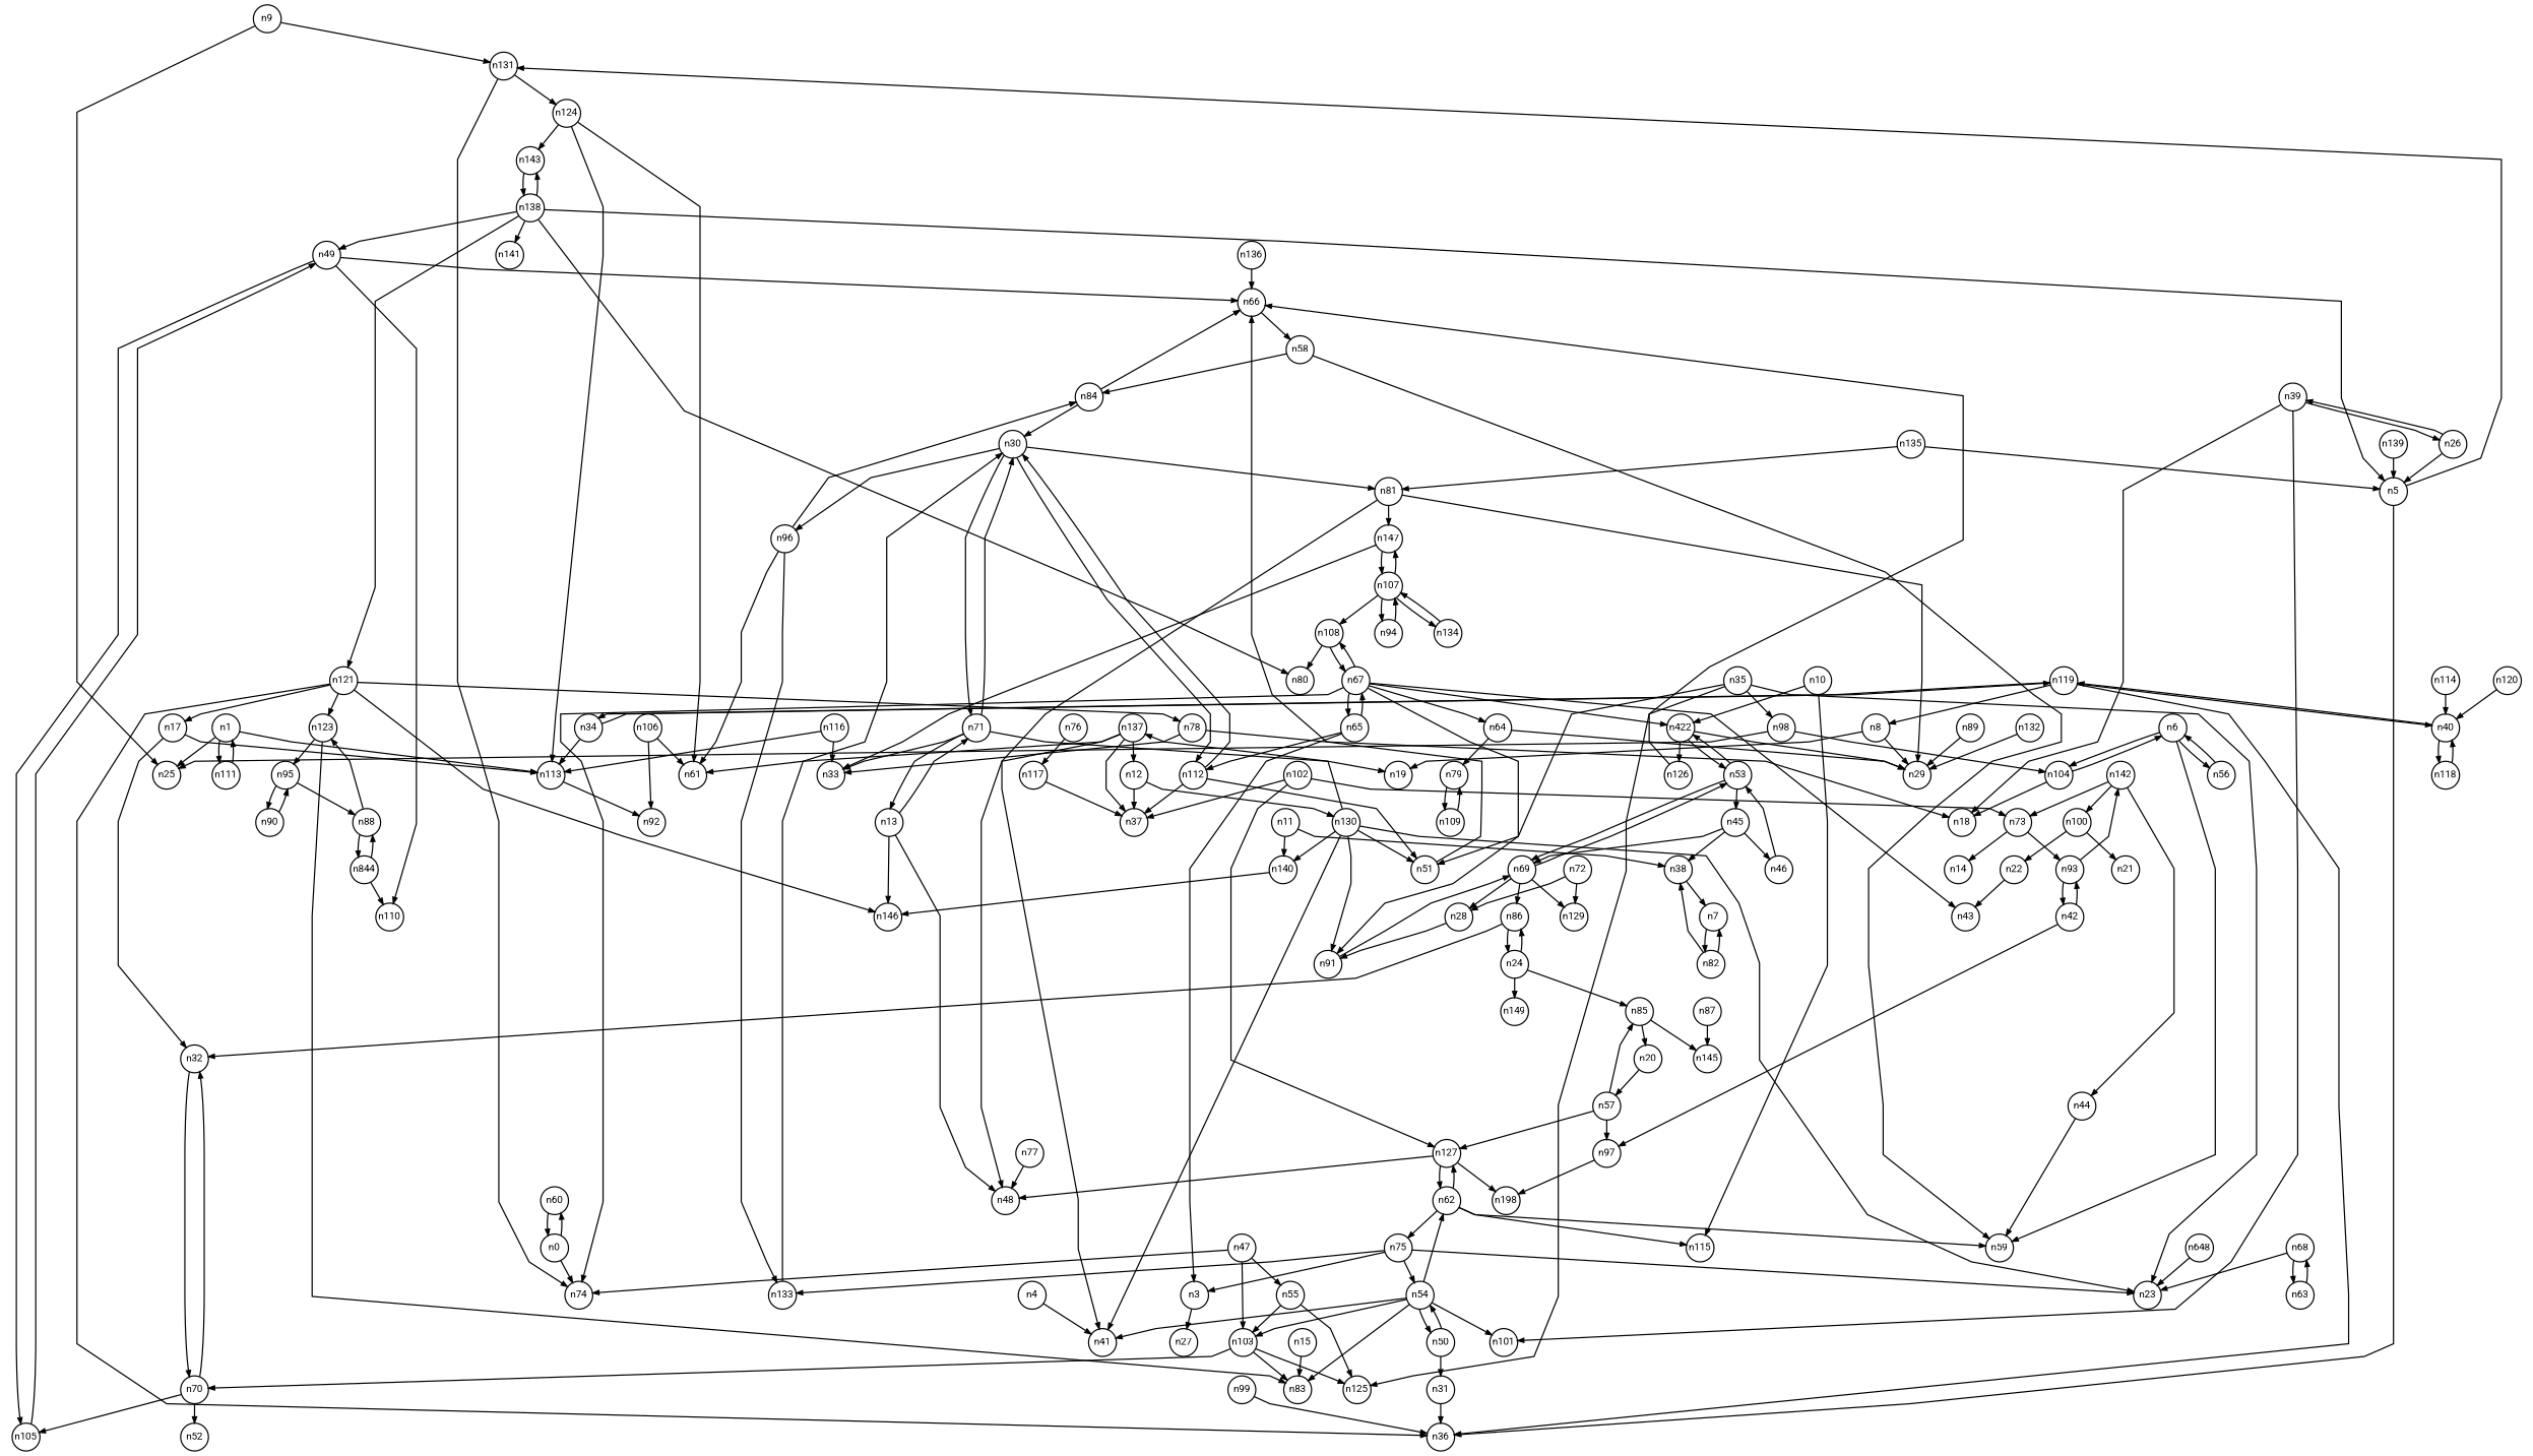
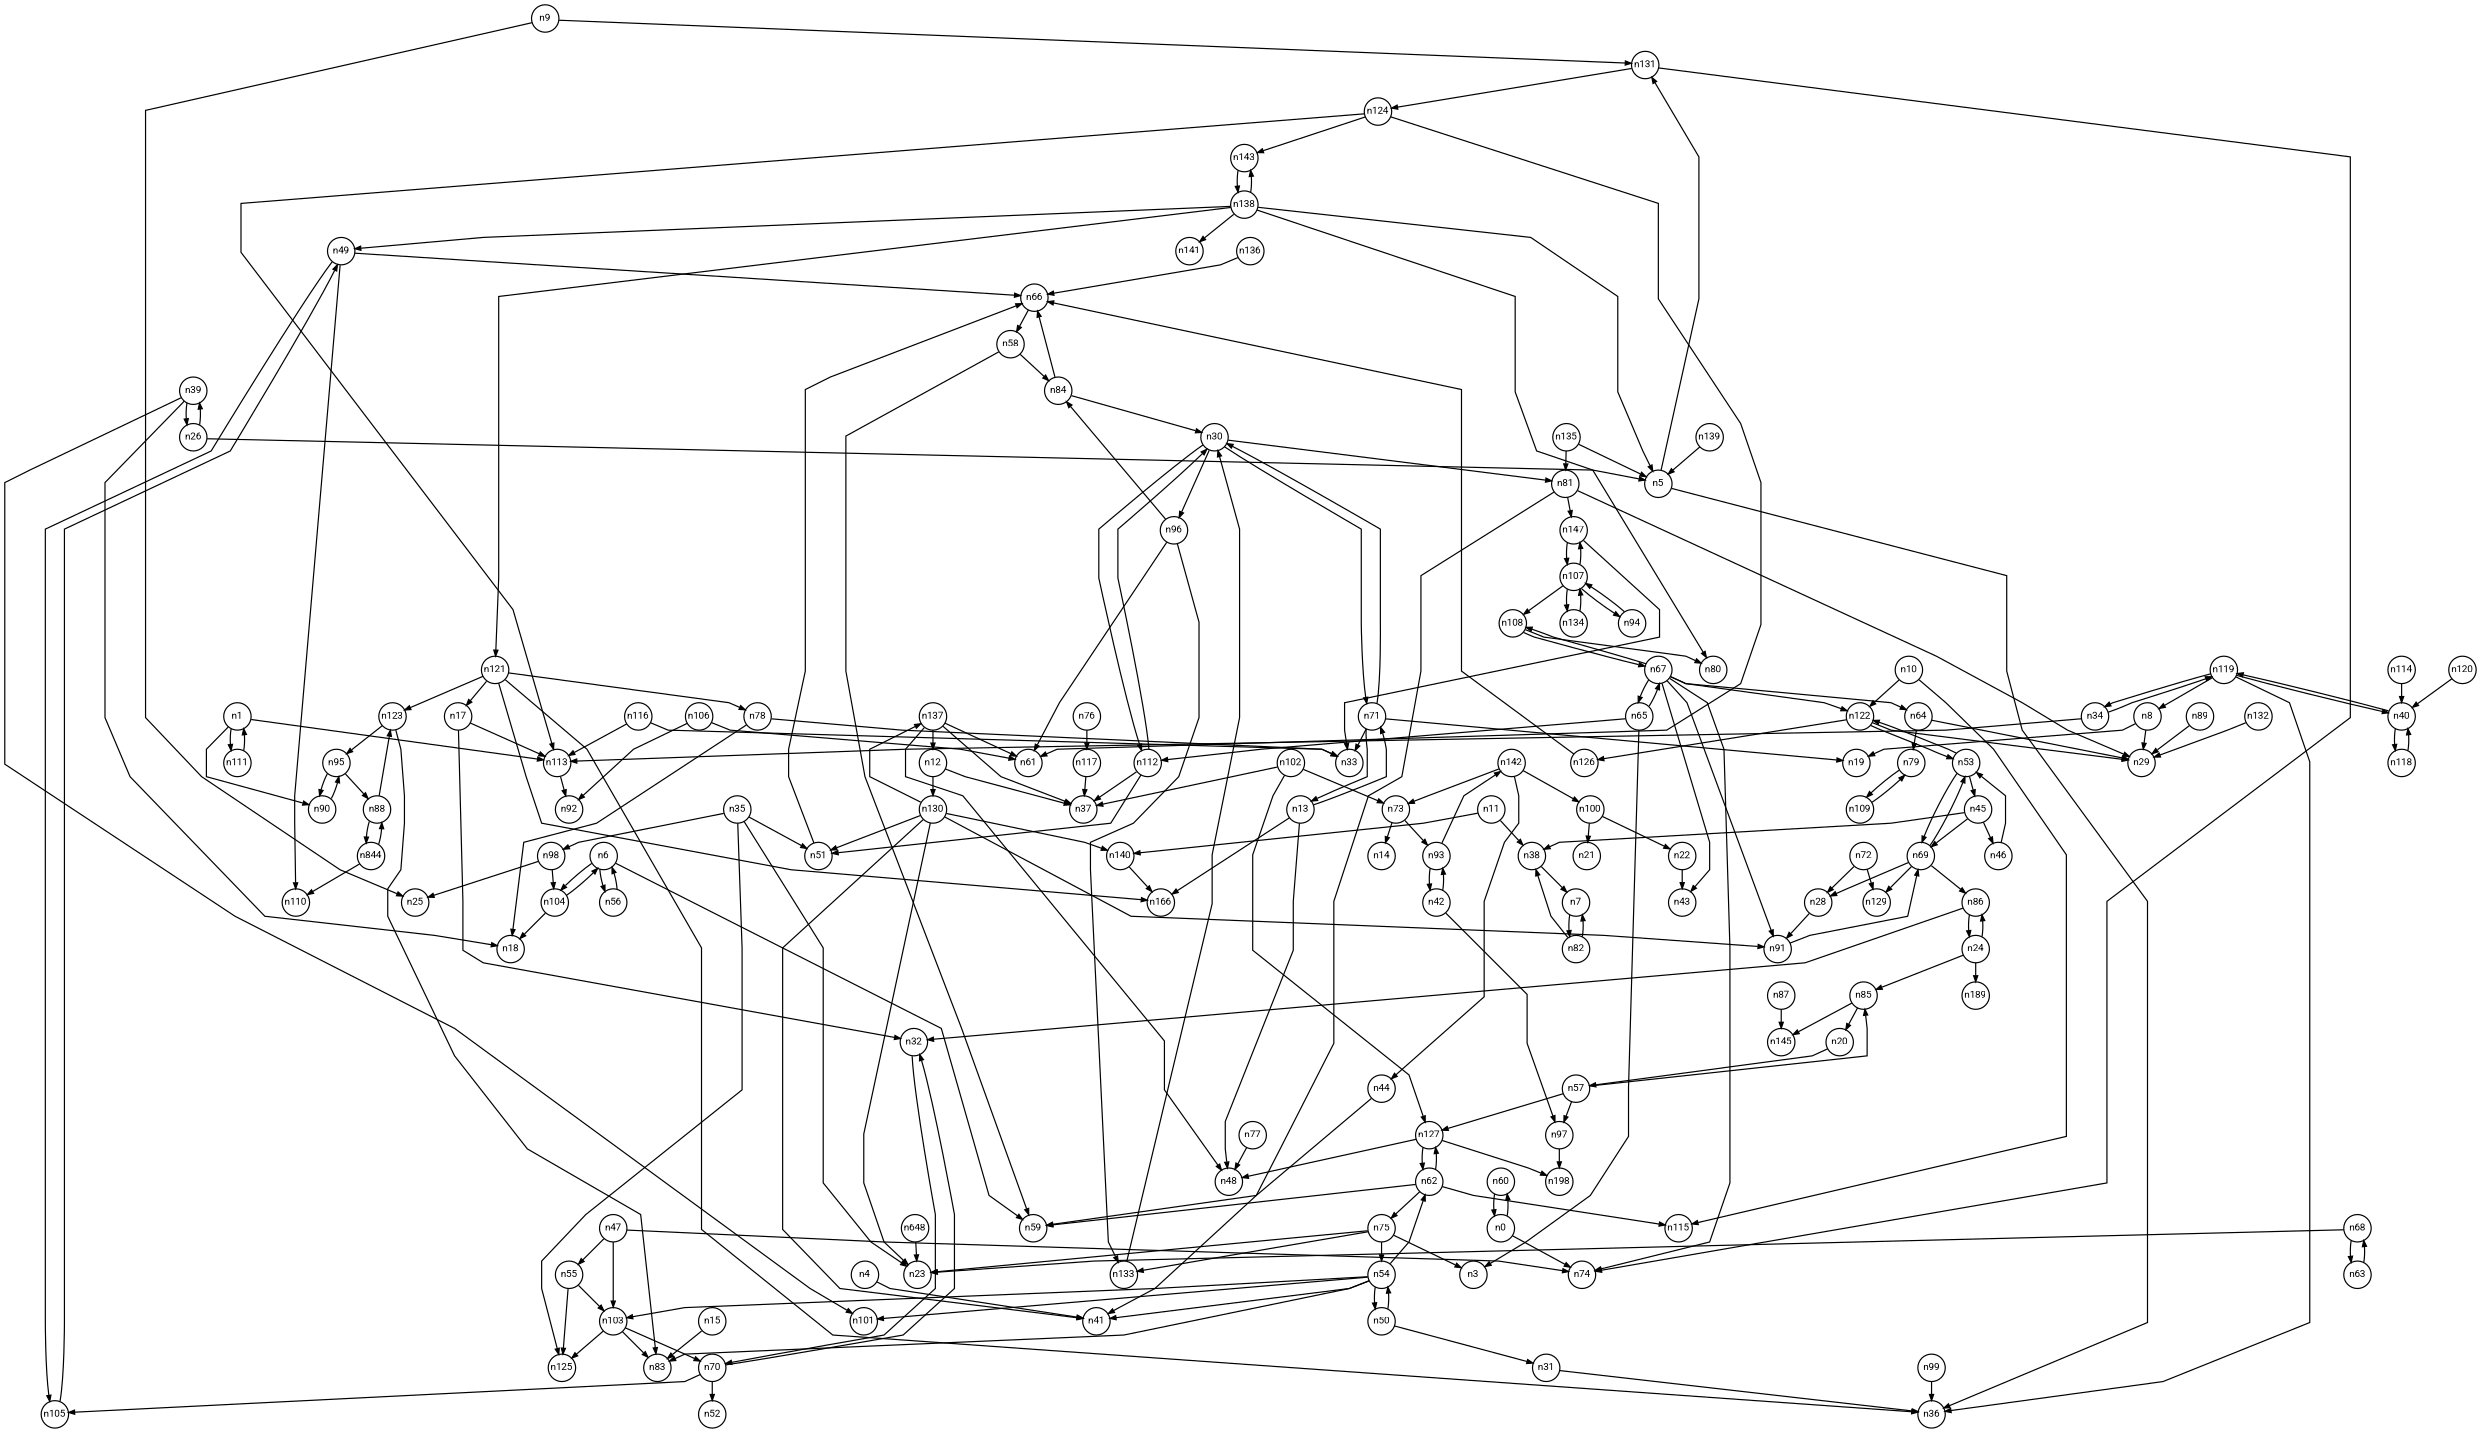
  digraph {
    fontname=Roboto
    fontsize=8
    nodesep=0.22
    nodesize=0.32
    ranksep=0.22
    splines=polyline
    node [fixedsize=shape fontname=Roboto fontsize=8 shape=circle]
    edge [arrowsize=0.5 fontname=Roboto]
    n60 [width=0.32]
    n0 [width=0.32]
    n74 [width=0.32]
    n1 [width=0.32]
    n25 [width=0.32]
    n111 [width=0.32]
    n113 [width=0.32]
    n92 [width=0.32]
    n8 [width=0.32]
    n19 [width=0.32]
    n29 [width=0.32]
    n3 [width=0.32]
-   n27 [width=0.32]
    n4 [width=0.32]
    n41 [width=0.32]
    n5 [width=0.32]
    n36 [width=0.32]
    n131 [width=0.32]
    n124 [width=0.32]
    n61 [width=0.32]
    n143 [width=0.32]
    n56 [width=0.32]
    n6 [width=0.32]
    n59 [width=0.32]
    n104 [width=0.32]
    n18 [width=0.32]
    n82 [width=0.32]
    n38 [width=0.32]
    n7 [width=0.32]
    n9 [width=0.32]
    n10 [width=0.32]
    n115 [width=0.32]
-   n122 [width=0.32 label=n422]
+   n122 [width=0.32]
    n126 [width=0.32]
    n53 [width=0.32]
    n66 [width=0.32]
    n69 [width=0.32]
    n45 [width=0.32]
    n58 [width=0.32]
    n86 [width=0.32]
    n28 [width=0.32]
    n129 [width=0.32]
    n46 [width=0.32]
    n11 [width=0.32]
    n140 [width=0.32]
-   n146 [width=0.32]
+   n146 [width=0.32 label=n166]
    n12 [width=0.32]
    n37 [width=0.32]
    n130 [width=0.32]
    n23 [width=0.32]
    n51 [width=0.32]
    n91 [width=0.32]
    n137 [width=0.32]
    n32 [width=0.32]
    n24 [width=0.32]
    n48 [width=0.32]
    n70 [width=0.32]
    n85 [width=0.32]
-   n149 [width=0.32]
+   n149 [width=0.32 label=n189]
    n13 [width=0.32]
    n71 [width=0.32]
    n33 [width=0.32]
    n30 [width=0.32]
    n81 [width=0.32]
    n96 [width=0.32]
    n112 [width=0.32]
    n15 [width=0.32]
    n83 [width=0.32]
    n105 [width=0.32]
    n52 [width=0.32]
    n49 [width=0.32]
    n17 [width=0.32]
    n22 [width=0.32]
    n43 [width=0.32]
    n20 [width=0.32]
    n145 [width=0.32]
    n57 [width=0.32]
    n97 [width=0.32]
    n127 [width=0.32]
    n26 [width=0.32]
    n39 [width=0.32]
    n101 [width=0.32]
    n147 [width=0.32]
    n84 [width=0.32]
    n133 [width=0.32]
    n107 [width=0.32]
    n108 [width=0.32]
    n94 [width=0.32]
    n134 [width=0.32]
    n31 [width=0.32]
    n34 [width=0.32]
    n119 [width=0.32]
    n40 [width=0.32]
    n118 [width=0.32]
    n35 [width=0.32]
    n98 [width=0.32]
    n125 [width=0.32]
    n128 [label=n198 width=0.32]
    n42 [width=0.32]
    n93 [width=0.32]
    n142 [width=0.32]
    n44 [width=0.32]
    n73 [width=0.32]
    n100 [width=0.32]
    n55 [width=0.32]
    n103 [width=0.32]
    n47 [width=0.32]
    n110 [width=0.32]
    n50 [width=0.32]
    n54 [width=0.32]
    n62 [width=0.32]
    n75 [width=0.32]
    n68 [width=0.32]
    n63 [width=0.32]
    n64 [width=0.32]
    n79 [width=0.32]
    n109 [width=0.32]
    n65 [width=0.32]
    n67 [width=0.32]
    n80 [width=0.32]
    n72 [width=0.32]
    n14 [width=0.32]
    n117 [width=0.32]
    n76 [width=0.32]
    n77 [width=0.32]
    n78 [width=0.32]
    n87 [width=0.32]
    n123 [width=0.32]
    n95 [width=0.32]
    n88 [width=0.32]
    n90 [width=0.32]
    n144 [label=n844 width=0.32]
    n89 [width=0.32]
    n21 [width=0.32]
    n99 [width=0.32]
    n102 [width=0.32]
    n106 [width=0.32]
    n114 [width=0.32]
    n116 [width=0.32]
    n120 [width=0.32]
    n121 [width=0.32]
    n132 [width=0.32]
    n135 [width=0.32]
    n136 [width=0.32]
    n138 [width=0.32]
    n141 [width=0.32]
    n139 [width=0.32]
    n148 [label=n648 width=0.32]
    n60 -> n0
    n0 -> n60
    n0 -> n74
-   n1 -> n25
+   n1 -> n90
    n1 -> n111
    n1 -> n113
    n111 -> n1
    n113 -> n92
    n8 -> n19
    n8 -> n29
-   n3 -> n27
    n4 -> n41
    n5 -> n36
    n5 -> n131
    n131 -> n74
    n131 -> n124
    n124 -> n113
    n124 -> n61
    n124 -> n143
    n143 -> n138
    n56 -> n6
    n6 -> n56
    n6 -> n59
    n6 -> n104
    n104 -> n6
    n104 -> n18
    n82 -> n38
    n82 -> n7
    n38 -> n7
    n7 -> n82
    n9 -> n25
    n9 -> n131
    n10 -> n115
    n10 -> n122
    n122 -> n29
    n122 -> n126
    n122 -> n53
    n126 -> n66
    n53 -> n122
    n53 -> n69
    n53 -> n45
    n66 -> n58
    n69 -> n53
    n69 -> n86
    n69 -> n28
    n69 -> n129
    n45 -> n38
    n45 -> n69
    n45 -> n46
    n58 -> n59
    n58 -> n84
    n86 -> n32
    n86 -> n24
    n28 -> n91
    n46 -> n53
    n11 -> n38
    n11 -> n140
    n140 -> n146
    n12 -> n37
    n12 -> n130
    n130 -> n41
    n130 -> n140
    n130 -> n23
    n130 -> n51
    n130 -> n91
    n130 -> n137
    n51 -> n66
    n91 -> n69
    n137 -> n61
    n137 -> n12
    n137 -> n37
    n137 -> n48
    n32 -> n70
    n24 -> n86
    n24 -> n85
    n24 -> n149
    n70 -> n32
    n70 -> n105
    n70 -> n52
    n85 -> n20
    n85 -> n145
    n13 -> n146
    n13 -> n48
    n13 -> n71
    n71 -> n19
    n71 -> n13
    n71 -> n33
    n71 -> n30
    n30 -> n71
    n30 -> n81
    n30 -> n96
    n30 -> n112
    n81 -> n29
    n81 -> n41
    n81 -> n147
    n96 -> n61
    n96 -> n84
    n96 -> n133
    n112 -> n37
    n112 -> n51
    n112 -> n30
    n15 -> n83
    n105 -> n49
    n49 -> n66
    n49 -> n105
    n49 -> n110
    n17 -> n113
    n17 -> n32
    n22 -> n43
    n20 -> n57
    n57 -> n85
    n57 -> n97
    n57 -> n127
    n97 -> n128
    n127 -> n48
    n127 -> n128
    n127 -> n62
    n26 -> n5
    n26 -> n39
    n39 -> n18
    n39 -> n26
    n39 -> n101
    n147 -> n33
    n147 -> n107
    n84 -> n66
    n84 -> n30
    n133 -> n30
    n107 -> n147
    n107 -> n108
    n107 -> n94
    n107 -> n134
    n108 -> n67
    n108 -> n80
    n94 -> n107
    n134 -> n107
    n31 -> n36
    n34 -> n113
    n34 -> n119
    n119 -> n8
    n119 -> n36
    n119 -> n34
    n119 -> n40
    n40 -> n119
    n40 -> n118
    n118 -> n40
    n35 -> n23
    n35 -> n51
    n35 -> n98
    n35 -> n125
    n98 -> n25
    n98 -> n104
    n42 -> n97
    n42 -> n93
    n93 -> n42
    n93 -> n142
    n142 -> n44
    n142 -> n73
    n142 -> n100
    n44 -> n59
    n73 -> n93
    n73 -> n14
    n100 -> n22
    n100 -> n21
    n55 -> n125
    n55 -> n103
    n103 -> n70
    n103 -> n83
    n103 -> n125
    n47 -> n74
    n47 -> n55
    n47 -> n103
    n50 -> n31
    n50 -> n54
    n54 -> n41
    n54 -> n83
    n54 -> n101
    n54 -> n103
    n54 -> n50
    n54 -> n62
    n62 -> n59
    n62 -> n115
    n62 -> n127
    n62 -> n75
    n75 -> n3
    n75 -> n23
    n75 -> n133
    n75 -> n54
    n68 -> n23
    n68 -> n63
    n63 -> n68
    n64 -> n29
    n64 -> n79
    n79 -> n109
    n109 -> n79
    n65 -> n3
    n65 -> n112
    n65 -> n67
    n67 -> n74
    n67 -> n122
    n67 -> n91
    n67 -> n43
    n67 -> n108
    n67 -> n64
    n67 -> n65
    n72 -> n28
    n72 -> n129
    n117 -> n37
    n76 -> n117
    n77 -> n48
    n78 -> n18
    n78 -> n33
    n87 -> n145
    n123 -> n83
    n123 -> n95
    n95 -> n88
    n95 -> n90
    n88 -> n123
    n88 -> n144
    n90 -> n95
    n144 -> n110
    n144 -> n88
    n89 -> n29
    n99 -> n36
    n102 -> n37
    n102 -> n127
    n102 -> n73
    n106 -> n92
    n106 -> n61
    n114 -> n40
    n116 -> n113
    n116 -> n33
    n120 -> n40
    n121 -> n36
    n121 -> n146
    n121 -> n17
    n121 -> n78
    n121 -> n123
    n132 -> n29
    n135 -> n5
    n135 -> n81
    n136 -> n66
    n138 -> n5
    n138 -> n143
    n138 -> n49
    n138 -> n80
    n138 -> n121
    n138 -> n141
    n139 -> n5
    n148 -> n23
  }
